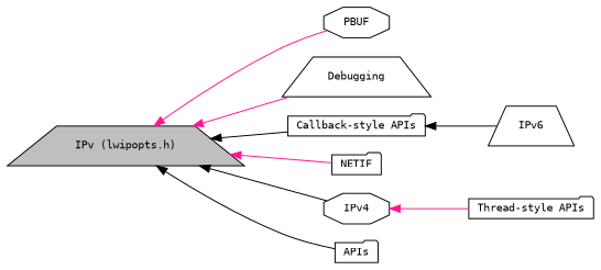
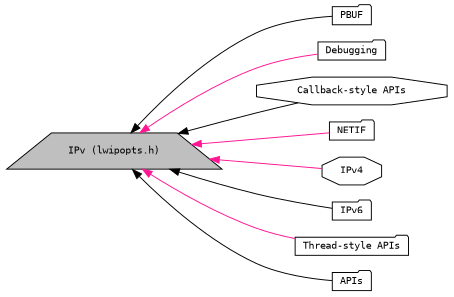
  digraph {
    fontname="DejaVu Sans Mono"
    rankdir=LR
    node [color=black fillcolor=white fontname="DejaVu Sans Mono" fontsize=10 shape=folder style=filled]
    edge [color=black dir=back fontname="DejaVu Sans Mono" fontsize=10 labelfontname=Helvetica labelfontsize=10 shape=plaintext style=solid]
-   n1 [height=0.2 label=PBUF shape=octagon width=0.4]
+   n1 [height=0.2 label=PBUF width=0.4]
    n2 [fillcolor=grey75 fontcolor=black height=0.2 label="IPv (lwipopts.h)" shape=trapezium width=0.4]
-   n3 [height=0.2 label=Debugging shape=trapezium width=0.4]
-   n4 [height=0.2 label="Callback-style APIs" width=0.4]
+   n3 [height=0.2 label=Debugging width=0.4]
+   n4 [height=0.2 label="Callback-style APIs" shape=octagon width=0.4]
    n5 [height=0.2 label=NETIF width=0.4]
    n6 [height=0.2 label=IPv4 shape=octagon width=0.4]
-   n7 [height=0.2 label=IPv6 shape=trapezium width=0.4]
+   n7 [height=0.2 label=IPv6 width=0.4]
    n8 [height=0.2 label="Thread-style APIs" width=0.4]
    n9 [height=0.2 label=APIs width=0.4]
-   n2 -> n1 [color=deeppink]
+   n2 -> n1
    n2 -> n3 [color=deeppink]
    n2 -> n4
    n2 -> n5 [color=deeppink]
-   n2 -> n6
-   n4 -> n7
-   n6 -> n8 [color=deeppink]
+   n2 -> n6 [color=deeppink]
+   n2 -> n7
+   n2 -> n8 [color=deeppink]
    n2 -> n9
  }
